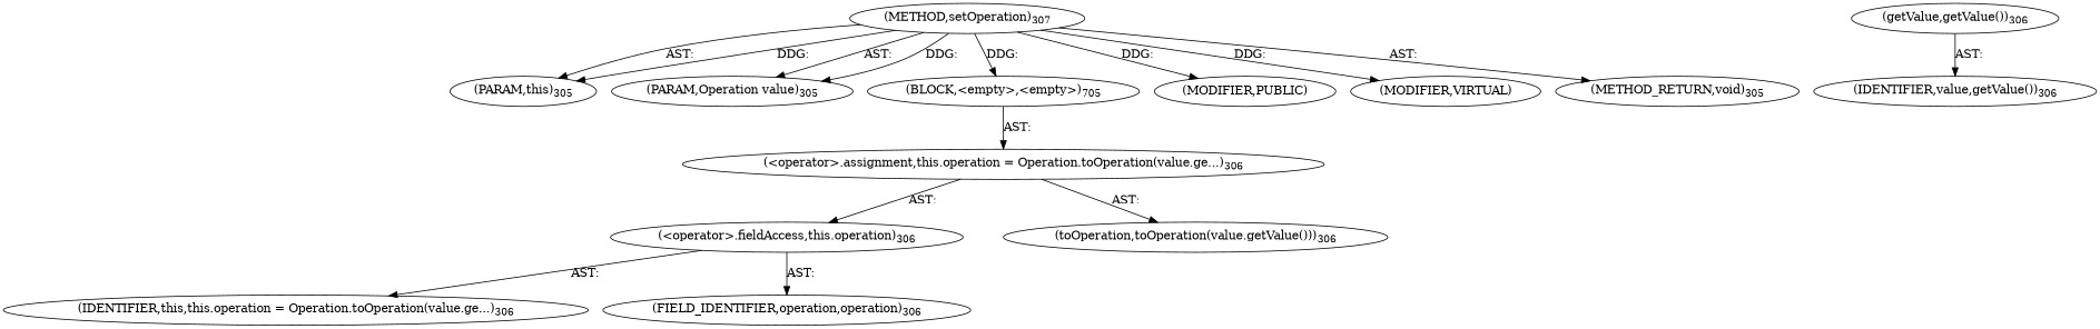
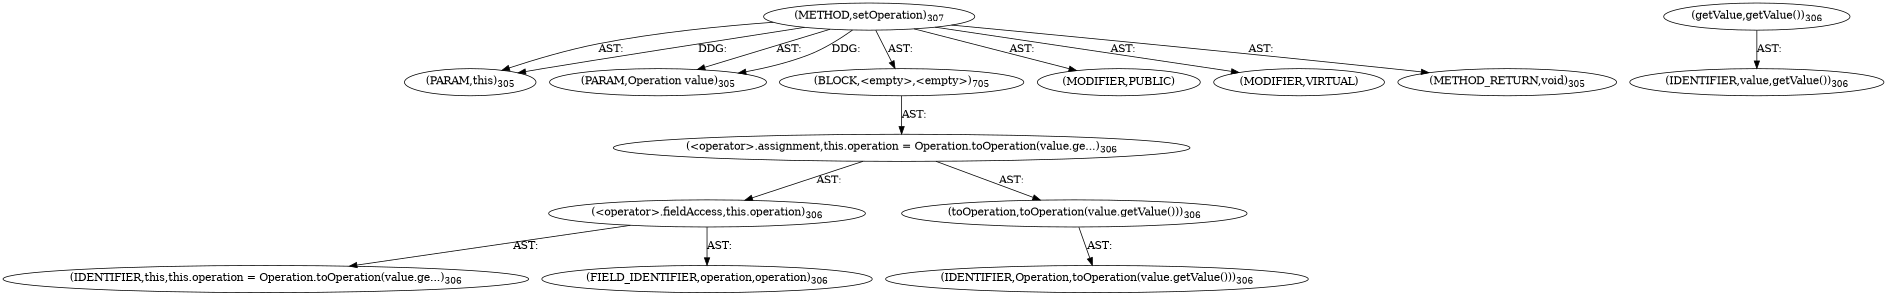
  digraph {
    n1 [label=<(METHOD,setOperation)<SUB>307</SUB>>]
    n2 [label=<(PARAM,this)<SUB>305</SUB>>]
    n3 [label=<(PARAM,Operation value)<SUB>305</SUB>>]
    n4 [label=<(BLOCK,&lt;empty&gt;,&lt;empty&gt;)<SUB>705</SUB>>]
    n5 [label=<(MODIFIER,PUBLIC)>]
    n6 [label=<(MODIFIER,VIRTUAL)>]
    n7 [label=<(METHOD_RETURN,void)<SUB>305</SUB>>]
    n8 [label=<(&lt;operator&gt;.assignment,this.operation = Operation.toOperation(value.ge...)<SUB>306</SUB>>]
    n9 [label=<(&lt;operator&gt;.fieldAccess,this.operation)<SUB>306</SUB>>]
    n10 [label=<(toOperation,toOperation(value.getValue()))<SUB>306</SUB>>]
    n11 [label=<(IDENTIFIER,this,this.operation = Operation.toOperation(value.ge...)<SUB>306</SUB>>]
    n12 [label=<(FIELD_IDENTIFIER,operation,operation)<SUB>306</SUB>>]
+   n13 [label=<(IDENTIFIER,Operation,toOperation(value.getValue()))<SUB>306</SUB>>]
    n14 [label=<(getValue,getValue())<SUB>306</SUB>>]
    n15 [label=<(IDENTIFIER,value,getValue())<SUB>306</SUB>>]
    n1 -> n2 [label="AST: "]
    n1 -> n2 [label="DDG: "]
    n1 -> n3 [label="AST: "]
    n1 -> n3 [label="DDG: "]
-   n1 -> n4 [label="DDG: "]
-   n1 -> n5 [label="DDG: "]
-   n1 -> n6 [label="DDG: "]
+   n1 -> n4 [label="AST: "]
+   n1 -> n5 [label="AST: "]
+   n1 -> n6 [label="AST: "]
    n1 -> n7 [label="AST: "]
    n4 -> n8 [label="AST: "]
    n8 -> n9 [label="AST: "]
    n8 -> n10 [label="AST: "]
    n9 -> n11 [label="AST: "]
    n9 -> n12 [label="AST: "]
+   n10 -> n13 [label="AST: "]
    n14 -> n15 [label="AST: "]
  }
